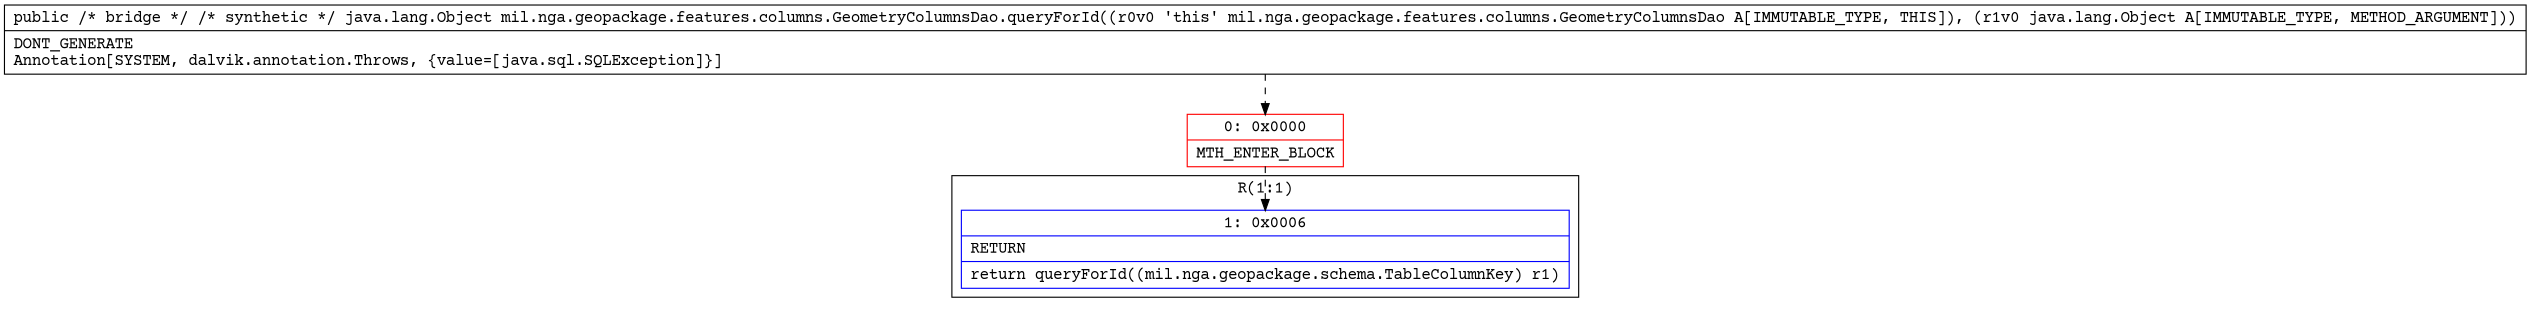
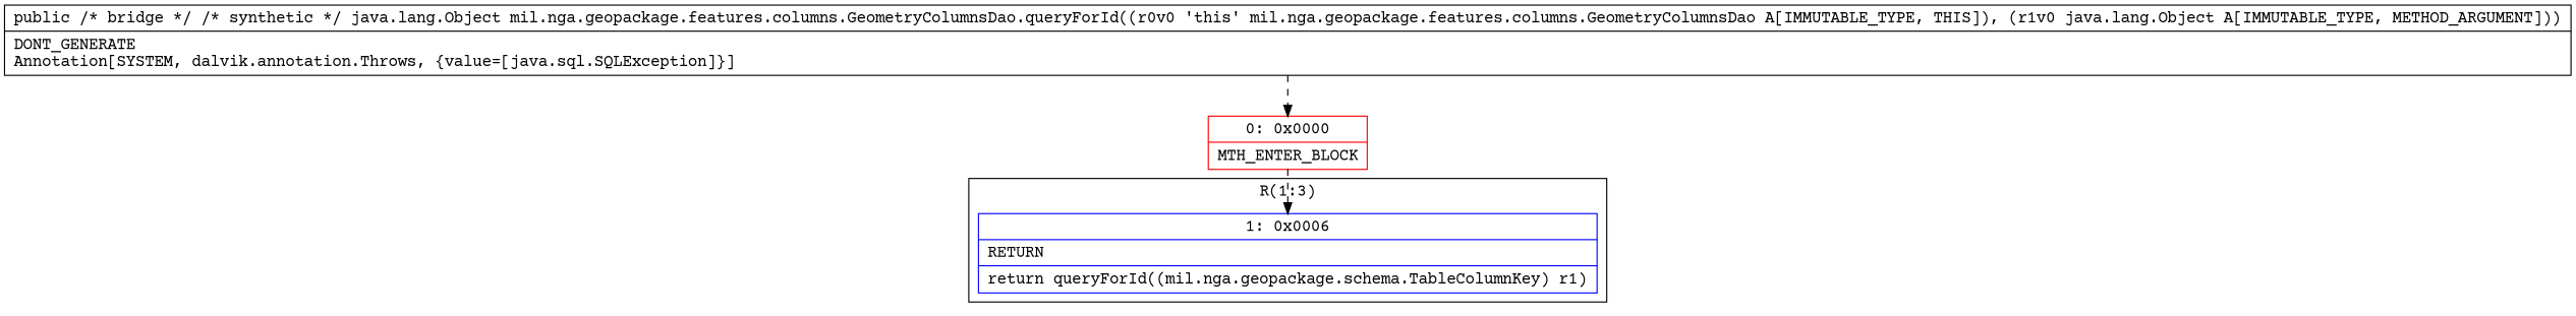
  digraph {
    fontname="Courier Prime"
    node [shape=record fontname="Courier Prime"]
    edge [style=dashed fontname="Courier Prime"]
    n1 [color=blue label="{1\:\ 0x0006|RETURN\l|return queryForId((mil.nga.geopackage.schema.TableColumnKey) r1)\l}"]
    n2 [color=red label="{0\:\ 0x0000|MTH_ENTER_BLOCK\l}"]
    n3 [label="{public \/* bridge *\/ \/* synthetic *\/ java.lang.Object mil.nga.geopackage.features.columns.GeometryColumnsDao.queryForId((r0v0 'this' mil.nga.geopackage.features.columns.GeometryColumnsDao A[IMMUTABLE_TYPE, THIS]), (r1v0 java.lang.Object A[IMMUTABLE_TYPE, METHOD_ARGUMENT]))  | DONT_GENERATE\lAnnotation[SYSTEM, dalvik.annotation.Throws, \{value=[java.sql.SQLException]\}]\l}"]
    subgraph cluster_1 {
-     label="R(1:1)"
+     label="R(1:3)"
      n1
    }
    n2 -> n1
    n3 -> n2
  }
